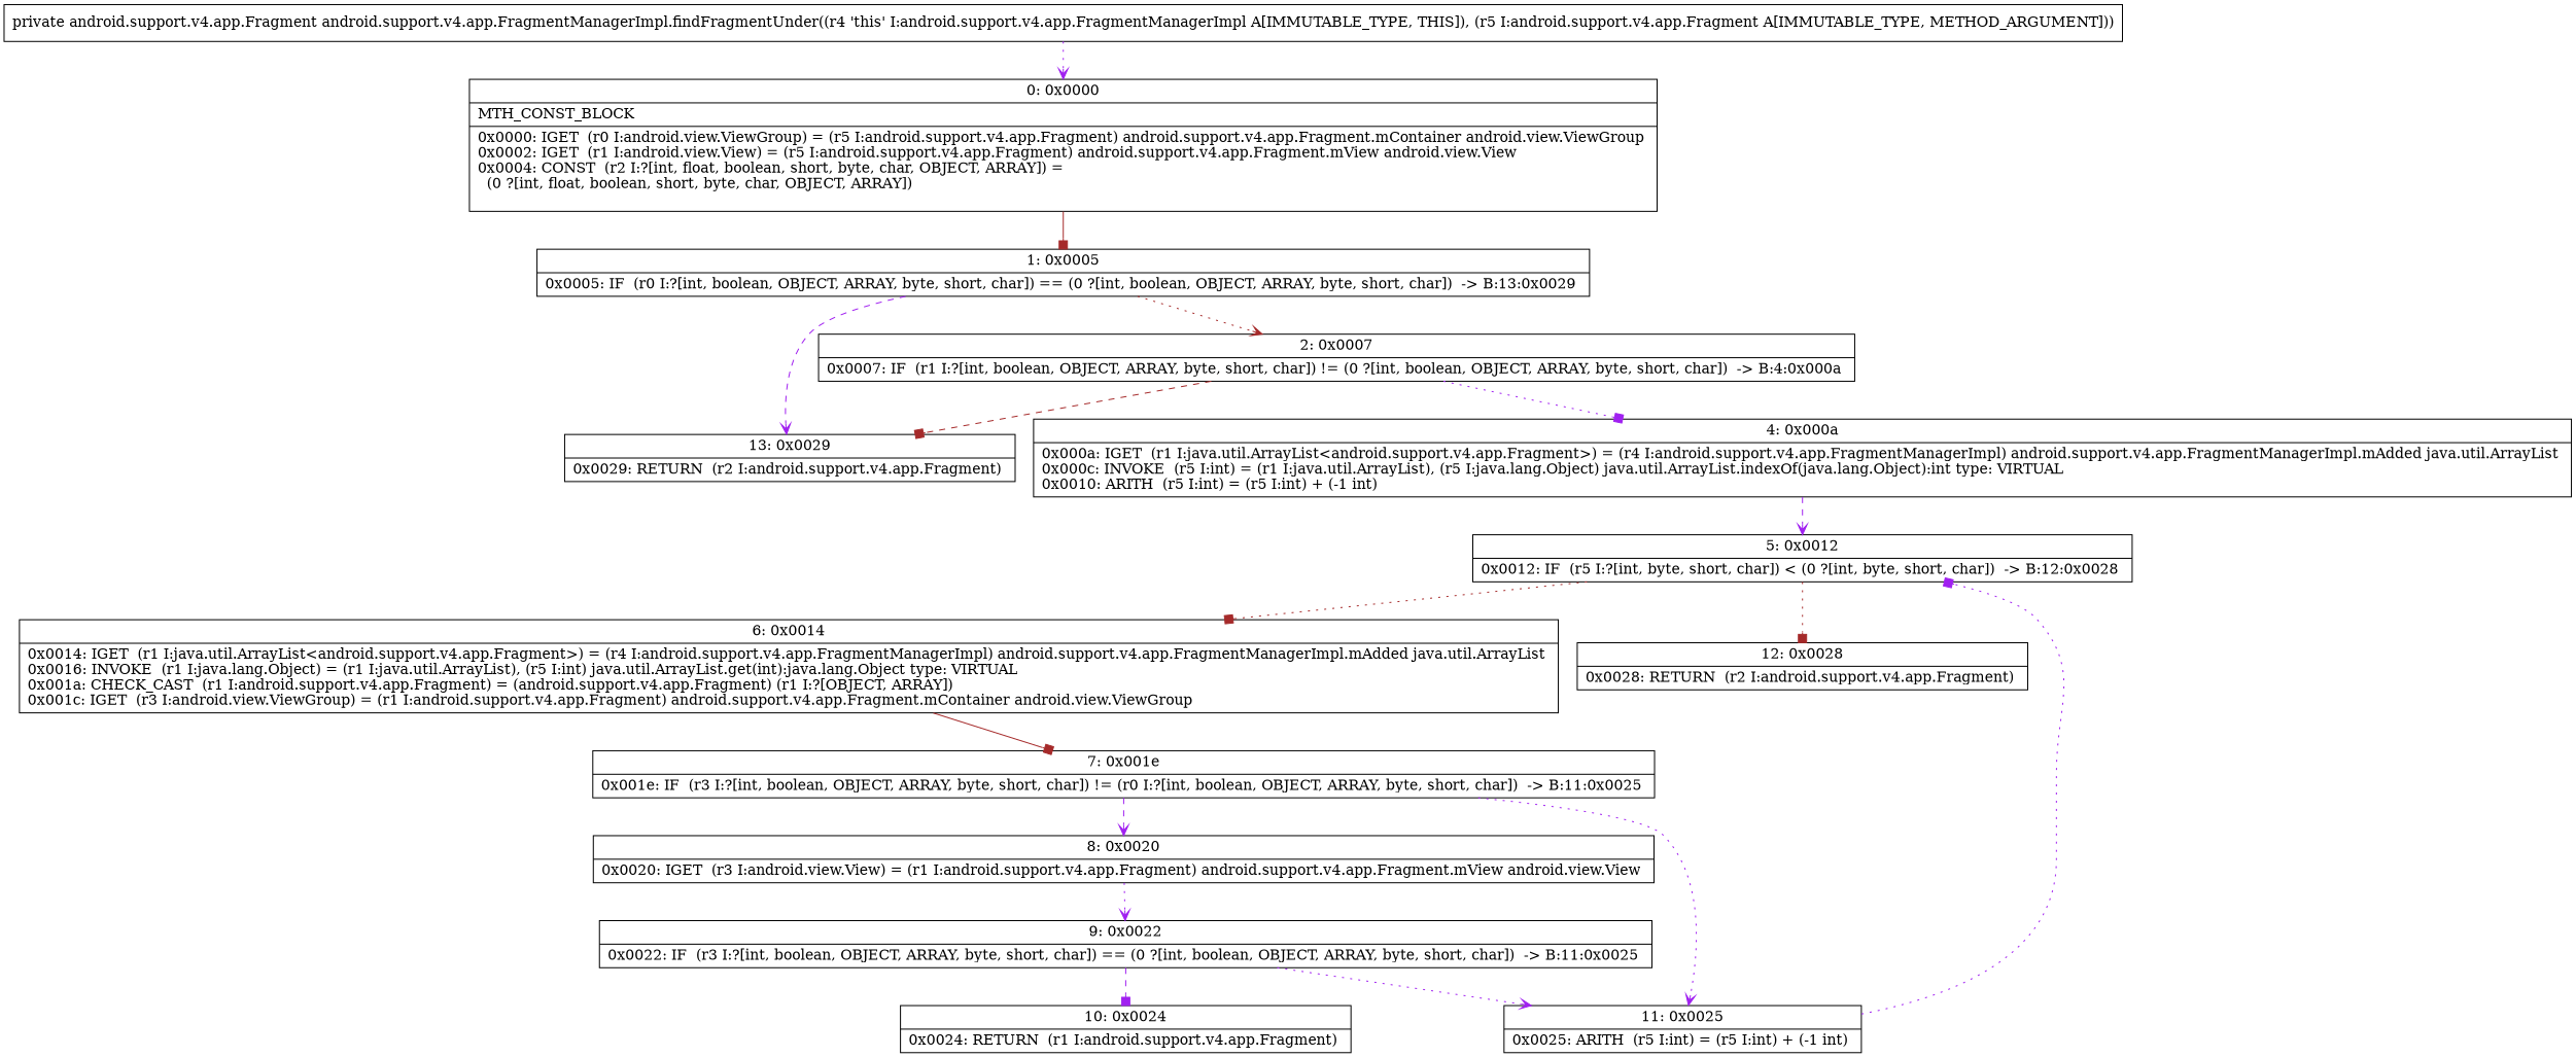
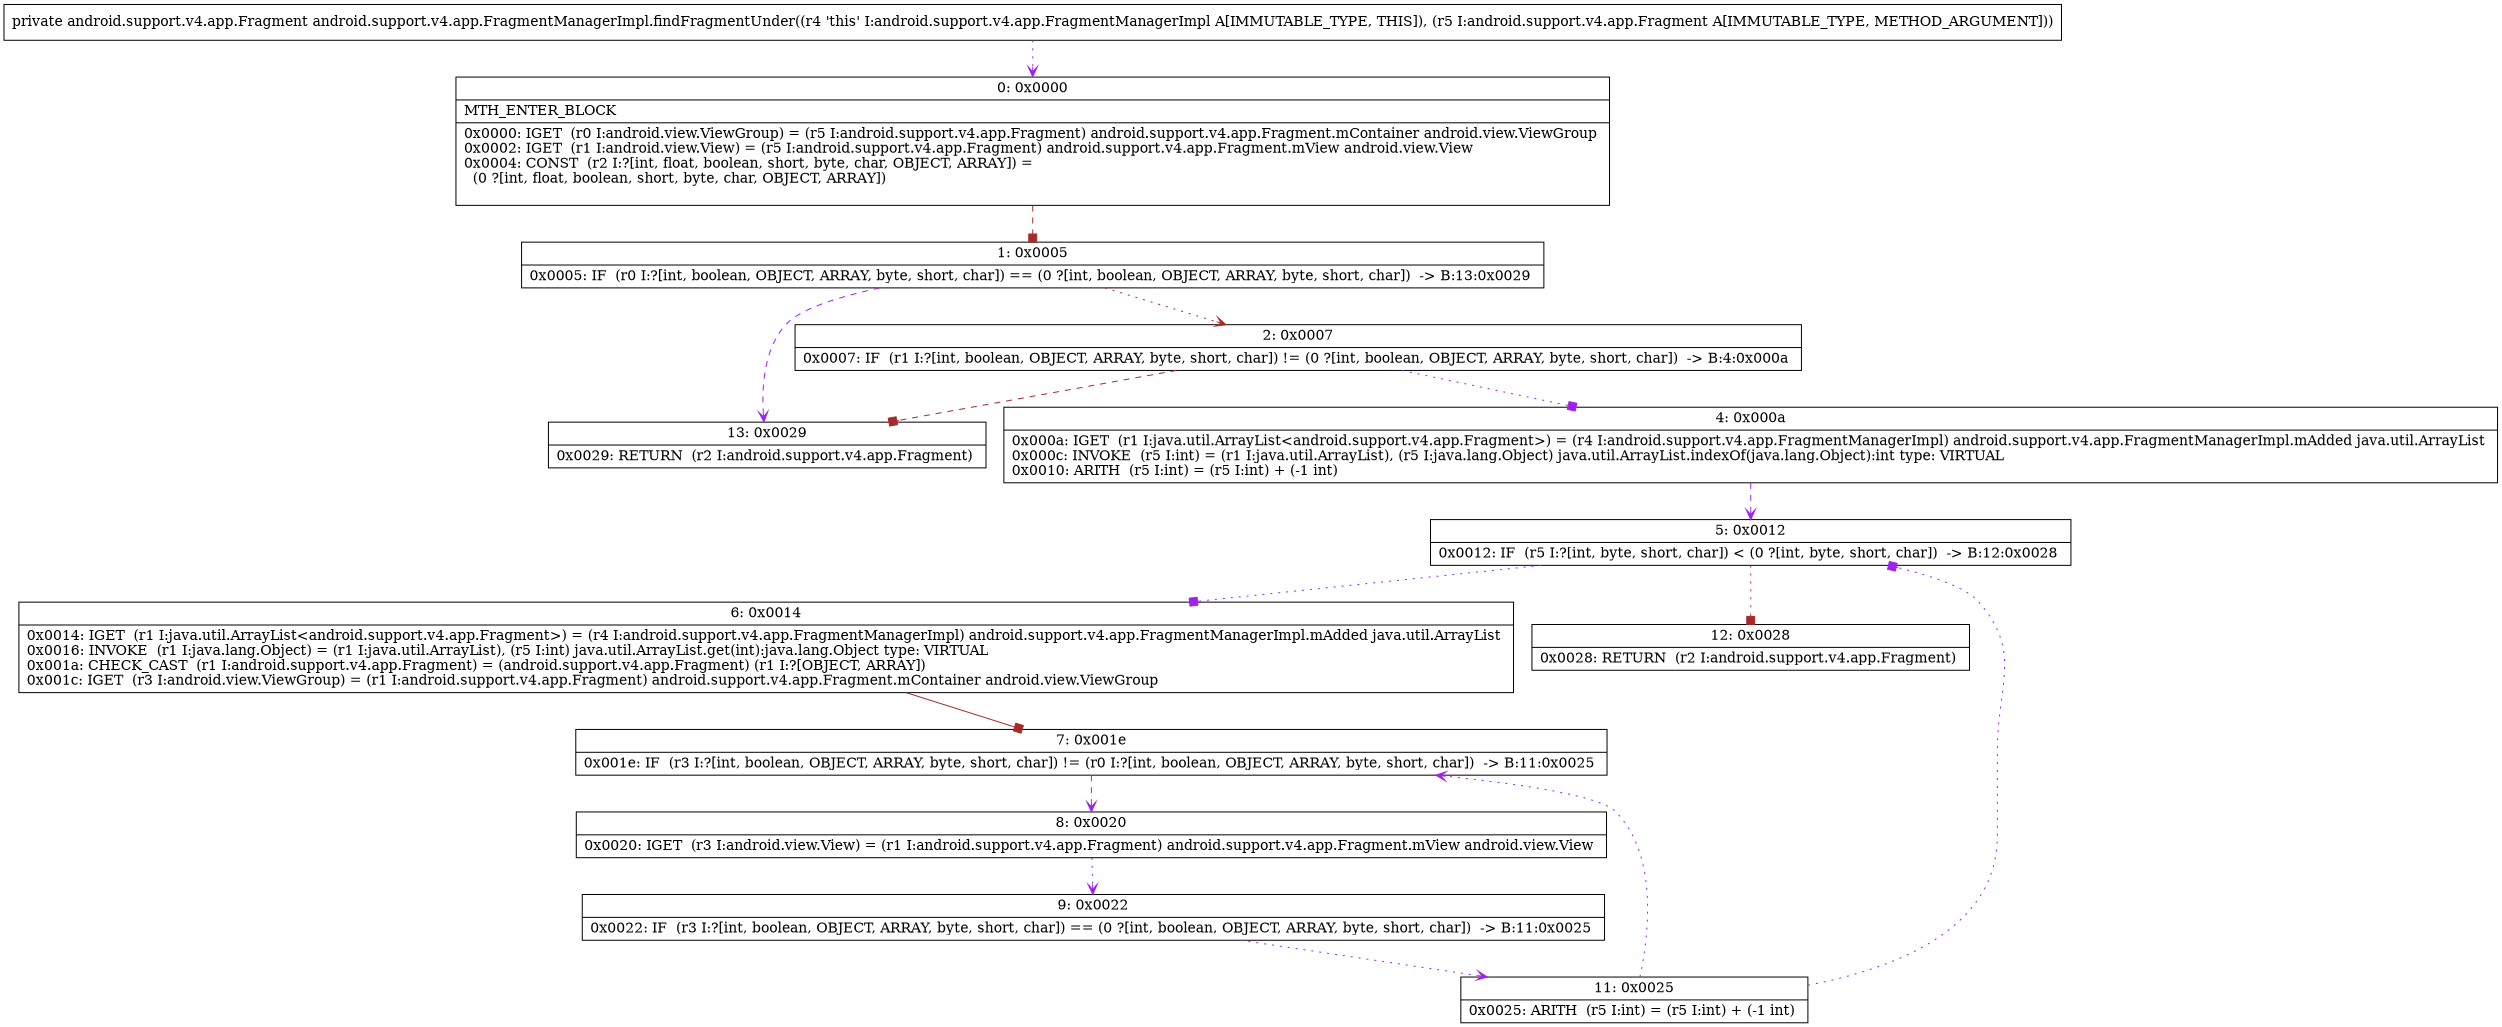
  digraph {
    node [shape=record]
    edge [arrowhead=box color=purple style=dotted]
-   n1 [label="{0\:\ 0x0000|MTH_CONST_BLOCK\l|0x0000: IGET  (r0 I:android.view.ViewGroup) = (r5 I:android.support.v4.app.Fragment) android.support.v4.app.Fragment.mContainer android.view.ViewGroup \l0x0002: IGET  (r1 I:android.view.View) = (r5 I:android.support.v4.app.Fragment) android.support.v4.app.Fragment.mView android.view.View \l0x0004: CONST  (r2 I:?[int, float, boolean, short, byte, char, OBJECT, ARRAY]) = \l  (0 ?[int, float, boolean, short, byte, char, OBJECT, ARRAY])\l \l}"]
+   n1 [label="{0\:\ 0x0000|MTH_ENTER_BLOCK\l|0x0000: IGET  (r0 I:android.view.ViewGroup) = (r5 I:android.support.v4.app.Fragment) android.support.v4.app.Fragment.mContainer android.view.ViewGroup \l0x0002: IGET  (r1 I:android.view.View) = (r5 I:android.support.v4.app.Fragment) android.support.v4.app.Fragment.mView android.view.View \l0x0004: CONST  (r2 I:?[int, float, boolean, short, byte, char, OBJECT, ARRAY]) = \l  (0 ?[int, float, boolean, short, byte, char, OBJECT, ARRAY])\l \l}"]
    n2 [label="{1\:\ 0x0005|0x0005: IF  (r0 I:?[int, boolean, OBJECT, ARRAY, byte, short, char]) == (0 ?[int, boolean, OBJECT, ARRAY, byte, short, char])  \-\> B:13:0x0029 \l}"]
    n3 [label="{2\:\ 0x0007|0x0007: IF  (r1 I:?[int, boolean, OBJECT, ARRAY, byte, short, char]) != (0 ?[int, boolean, OBJECT, ARRAY, byte, short, char])  \-\> B:4:0x000a \l}"]
    n4 [label="{13\:\ 0x0029|0x0029: RETURN  (r2 I:android.support.v4.app.Fragment) \l}"]
    n5 [label="{4\:\ 0x000a|0x000a: IGET  (r1 I:java.util.ArrayList\<android.support.v4.app.Fragment\>) = (r4 I:android.support.v4.app.FragmentManagerImpl) android.support.v4.app.FragmentManagerImpl.mAdded java.util.ArrayList \l0x000c: INVOKE  (r5 I:int) = (r1 I:java.util.ArrayList), (r5 I:java.lang.Object) java.util.ArrayList.indexOf(java.lang.Object):int type: VIRTUAL \l0x0010: ARITH  (r5 I:int) = (r5 I:int) + (\-1 int) \l}"]
    n6 [label="{5\:\ 0x0012|0x0012: IF  (r5 I:?[int, byte, short, char]) \< (0 ?[int, byte, short, char])  \-\> B:12:0x0028 \l}"]
    n7 [label="{6\:\ 0x0014|0x0014: IGET  (r1 I:java.util.ArrayList\<android.support.v4.app.Fragment\>) = (r4 I:android.support.v4.app.FragmentManagerImpl) android.support.v4.app.FragmentManagerImpl.mAdded java.util.ArrayList \l0x0016: INVOKE  (r1 I:java.lang.Object) = (r1 I:java.util.ArrayList), (r5 I:int) java.util.ArrayList.get(int):java.lang.Object type: VIRTUAL \l0x001a: CHECK_CAST  (r1 I:android.support.v4.app.Fragment) = (android.support.v4.app.Fragment) (r1 I:?[OBJECT, ARRAY]) \l0x001c: IGET  (r3 I:android.view.ViewGroup) = (r1 I:android.support.v4.app.Fragment) android.support.v4.app.Fragment.mContainer android.view.ViewGroup \l}"]
    n8 [label="{12\:\ 0x0028|0x0028: RETURN  (r2 I:android.support.v4.app.Fragment) \l}"]
    n9 [label="{7\:\ 0x001e|0x001e: IF  (r3 I:?[int, boolean, OBJECT, ARRAY, byte, short, char]) != (r0 I:?[int, boolean, OBJECT, ARRAY, byte, short, char])  \-\> B:11:0x0025 \l}"]
    n10 [label="{8\:\ 0x0020|0x0020: IGET  (r3 I:android.view.View) = (r1 I:android.support.v4.app.Fragment) android.support.v4.app.Fragment.mView android.view.View \l}"]
    n11 [label="{11\:\ 0x0025|0x0025: ARITH  (r5 I:int) = (r5 I:int) + (\-1 int) \l}"]
    n12 [label="{9\:\ 0x0022|0x0022: IF  (r3 I:?[int, boolean, OBJECT, ARRAY, byte, short, char]) == (0 ?[int, boolean, OBJECT, ARRAY, byte, short, char])  \-\> B:11:0x0025 \l}"]
-   n13 [label="{10\:\ 0x0024|0x0024: RETURN  (r1 I:android.support.v4.app.Fragment) \l}"]
    n14 [label="{private android.support.v4.app.Fragment android.support.v4.app.FragmentManagerImpl.findFragmentUnder((r4 'this' I:android.support.v4.app.FragmentManagerImpl A[IMMUTABLE_TYPE, THIS]), (r5 I:android.support.v4.app.Fragment A[IMMUTABLE_TYPE, METHOD_ARGUMENT])) }"]
-   n1 -> n2 [color=brown style=solid]
+   n1 -> n2 [color=brown style=dashed]
    n2 -> n3 [arrowhead=vee color=brown]
    n2 -> n4 [arrowhead=vee style=dashed]
    n3 -> n4 [color=brown style=dashed]
    n3 -> n5
    n5 -> n6 [arrowhead=vee style=dashed]
-   n6 -> n7 [color=brown]
+   n6 -> n7
    n6 -> n8 [color=brown]
    n7 -> n9 [color=brown style=solid]
    n9 -> n10 [arrowhead=vee style=dashed]
-   n9 -> n11 [arrowhead=vee]
+   n11 -> n9 [arrowhead=vee]
    n10 -> n12 [arrowhead=vee]
    n11 -> n6
    n12 -> n11 [arrowhead=vee]
-   n12 -> n13 [style=dashed]
    n14 -> n1 [arrowhead=vee]
  }
